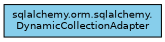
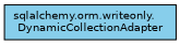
  digraph {
    rankdir=LR
-   n1 [color=black fillcolor=skyblue fontname=Helvetica fontsize=10 height=0.2 label="sqlalchemy.orm.sqlalchemy.\lDynamicCollectionAdapter" shape=record style=filled width=0.4]
+   n1 [color=black fillcolor=skyblue fontname=Helvetica fontsize=10 height=0.2 label="sqlalchemy.orm.writeonly.\lDynamicCollectionAdapter" shape=record style=filled width=0.4]
  }
